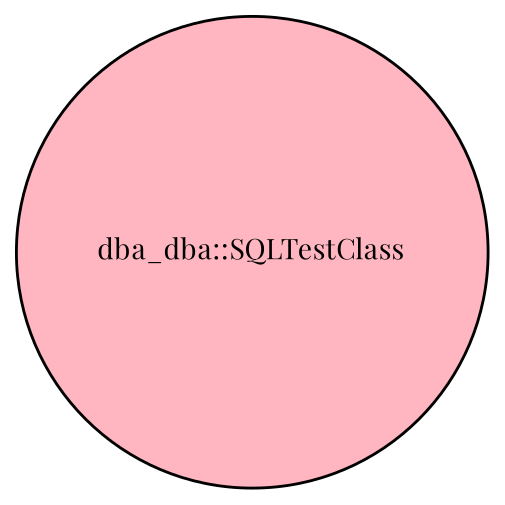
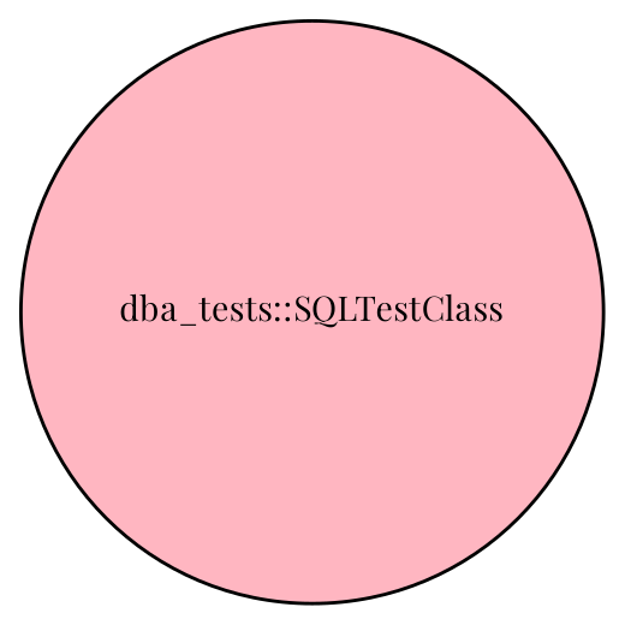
  digraph {
    rankdir=LR
    fontname="Playfair Display"
-   n1 [color=black fillcolor=lightpink fontname="Playfair Display" fontsize=10 height=0.2 label="dba_dba::SQLTestClass" shape=circle style=filled width=0.4]
+   n1 [color=black fillcolor=lightpink fontname="Playfair Display" fontsize=10 height=0.2 label="dba_tests::SQLTestClass" shape=circle style=filled width=0.4]
  }
